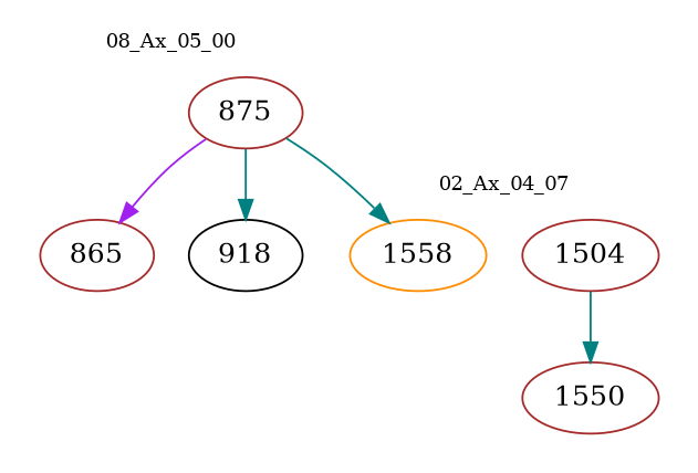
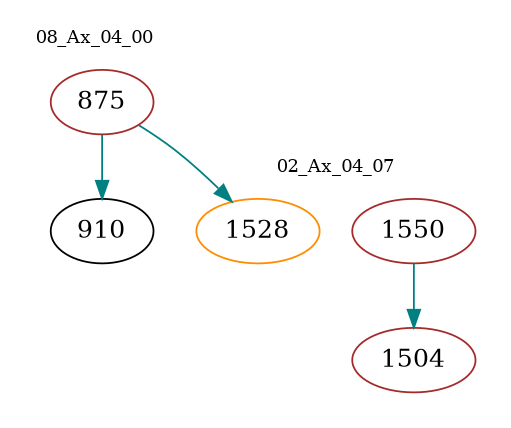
  digraph {
    node [color=brown]
    edge [color=teal]
    n1 [label=875]
-   n2 [label=865]
-   n3 [color=black label=918]
+   n3 [color=black label=910]
    n4 [label=1504]
    n5 [label=1550]
-   n6 [color=darkorange label=1558]
+   n6 [color=darkorange label=1528]
    subgraph cluster_1 {
      color=white
      fontsize=10
-     label="08_Ax_05_00"
+     label="08_Ax_04_00"
      n1
-     n2
      n3
    }
    subgraph cluster_2 {
      color=white
      fontsize=10
      label="02_Ax_04_07"
      n4
      n5
      n6
    }
-   n1 -> n2 [color=purple]
    n1 -> n3
    n1 -> n6
-   n4 -> n5
+   n5 -> n4
  }
